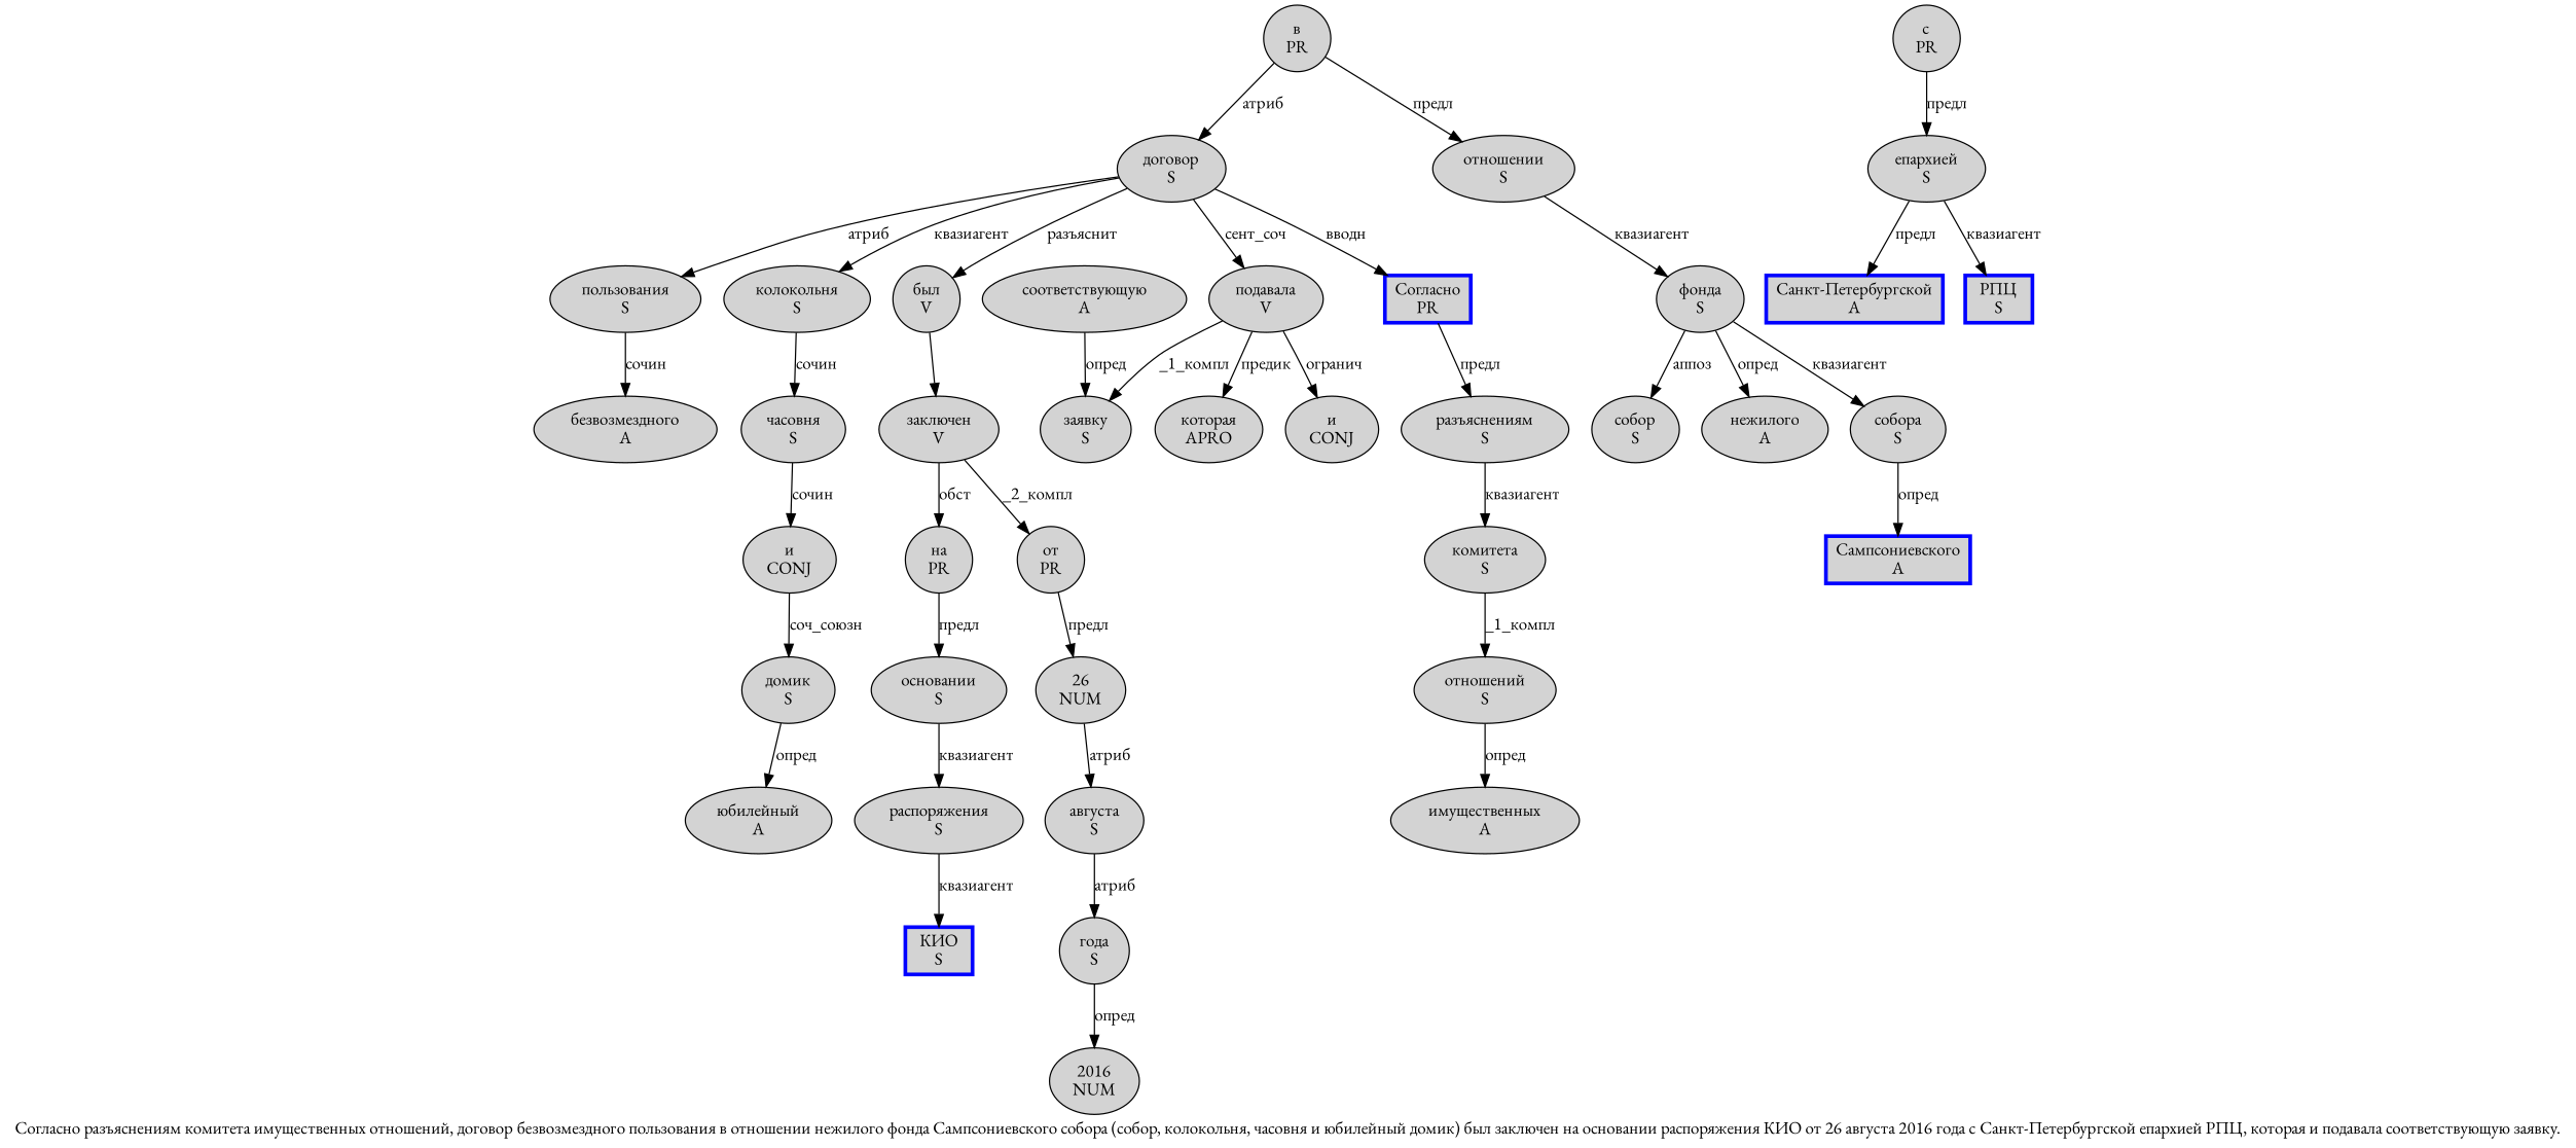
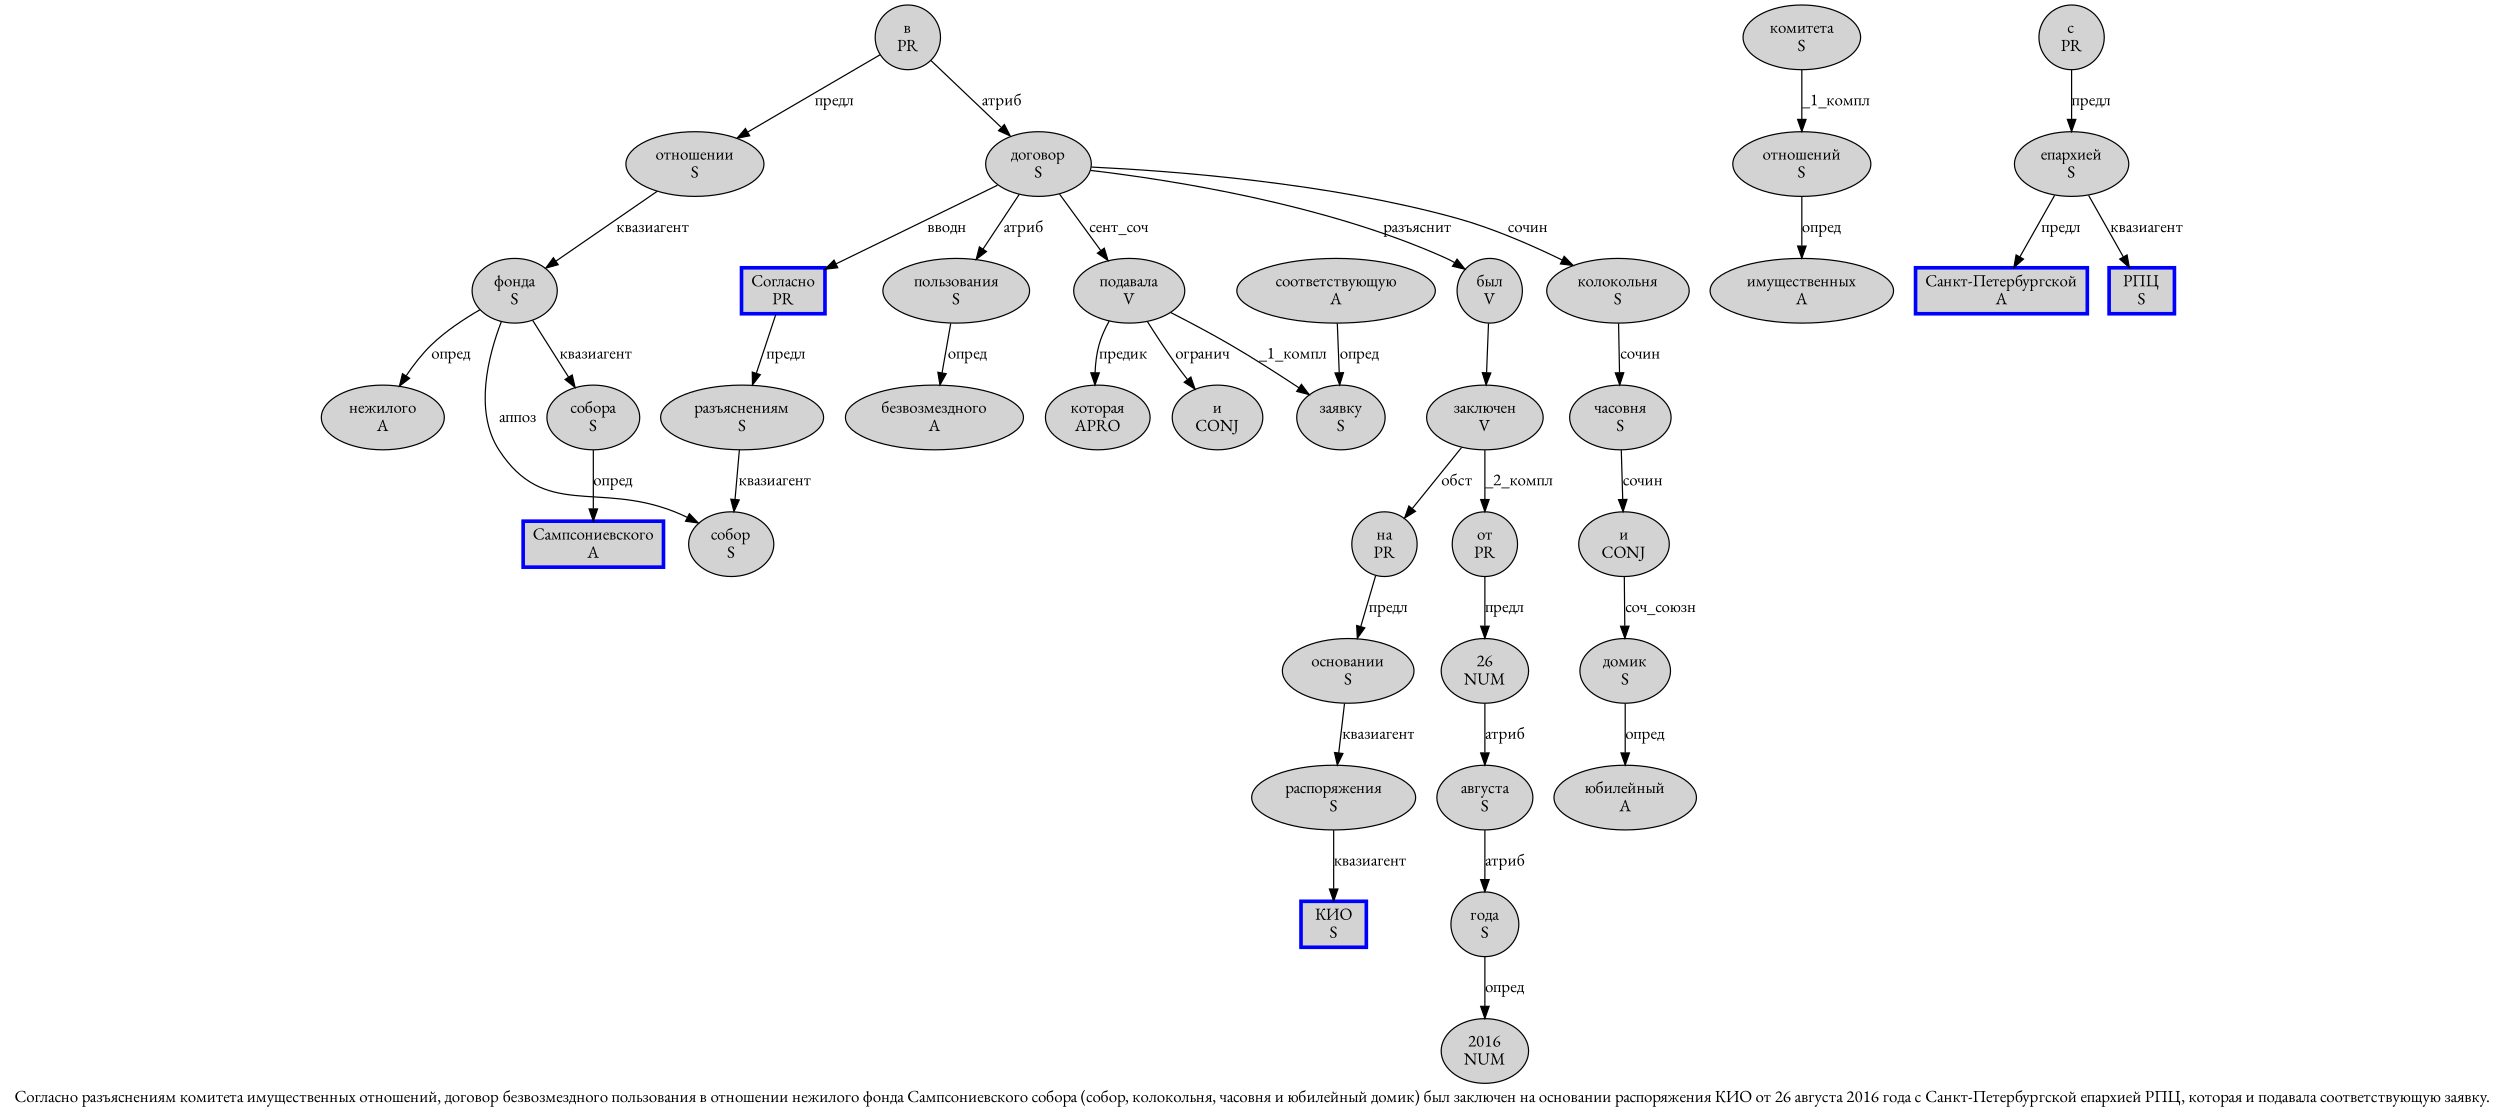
  digraph {
    fontname="EB Garamond"
    label="Согласно разъяснениям комитета имущественных отношений, договор безвозмездного пользования в отношении нежилого фонда Сампсониевского собора (собор, колокольня, часовня и юбилейный домик) был заключен на основании распоряжения КИО от 26 августа 2016 года с Санкт-Петербургской епархией РПЦ, которая и подавала соответствующую заявку."
    node [fillcolor=lightgray fontname="EB Garamond" penwidth=1 shape=ellipse style=filled]
    edge [fontname="EB Garamond"]
    n1 [color=blue label="Согласно\nPR" penwidth=3 shape=box]
    n2 [label="разъяснениям\nS"]
    n3 [label="комитета\nS"]
    n4 [label="отношений\nS"]
    n5 [label="имущественных\nA"]
    n6 [label="договор\nS"]
    n7 [label="пользования\nS"]
    n8 [label="колокольня\nS"]
    n9 [label="был\nV"]
    n10 [label="подавала\nV"]
    n11 [label="безвозмездного\nA"]
    n12 [label="в\nPR"]
    n13 [label="отношении\nS"]
    n14 [label="часовня\nS"]
    n15 [label="заключен\nV"]
    n16 [label="которая\nAPRO"]
    n17 [label="и\nCONJ"]
    n18 [label="заявку\nS"]
    n19 [label="фонда\nS"]
    n20 [label="нежилого\nA"]
    n21 [label="собора\nS"]
    n22 [label="собор\nS"]
    n23 [color=blue label="Сампсониевского\nA" penwidth=3 shape=box]
    n24 [label="и\nCONJ"]
    n25 [label="домик\nS"]
    n26 [label="юбилейный\nA"]
    n27 [label="на\nPR"]
    n28 [label="от\nPR"]
    n29 [label="основании\nS"]
    n30 [label="26\nNUM"]
    n31 [label="с\nPR"]
    n32 [label="епархией\nS"]
    n33 [label="распоряжения\nS"]
    n34 [color=blue label="КИО\nS" penwidth=3 shape=box]
    n35 [label="августа\nS"]
    n36 [label="года\nS"]
    n37 [label="2016\nNUM"]
    n38 [color=blue label="Санкт-Петербургской\nA" penwidth=3 shape=box]
    n39 [color=blue label="РПЦ\nS" penwidth=3 shape=box]
    n40 [label="соответствующую\nA"]
    n1 -> n2 [label="предл"]
-   n2 -> n3 [label="квазиагент"]
+   n2 -> n22 [label="квазиагент"]
    n3 -> n4 [label="_1_компл"]
    n4 -> n5 [label="опред"]
    n6 -> n1 [label="вводн"]
    n6 -> n7 [label="атриб"]
-   n6 -> n8 [label="квазиагент"]
+   n6 -> n8 [label="сочин"]
    n6 -> n9 [label="разъяснит"]
    n6 -> n10 [label="сент_соч"]
-   n7 -> n11 [label="сочин"]
+   n7 -> n11 [label="опред"]
    n8 -> n14 [label="сочин"]
    n9 -> n15
    n10 -> n16 [label="предик"]
    n10 -> n17 [label="огранич"]
    n10 -> n18 [label="_1_компл"]
    n12 -> n6 [label="атриб"]
    n12 -> n13 [label="предл"]
    n13 -> n19 [label="квазиагент"]
    n14 -> n24 [label="сочин"]
    n15 -> n27 [label="обст"]
    n15 -> n28 [label="_2_компл"]
    n19 -> n20 [label="опред"]
    n19 -> n21 [label="квазиагент"]
    n19 -> n22 [label="аппоз"]
    n21 -> n23 [label="опред"]
    n24 -> n25 [label="соч_союзн"]
    n25 -> n26 [label="опред"]
    n27 -> n29 [label="предл"]
    n28 -> n30 [label="предл"]
    n29 -> n33 [label="квазиагент"]
    n30 -> n35 [label="атриб"]
    n31 -> n32 [label="предл"]
    n32 -> n38 [label="предл"]
    n32 -> n39 [label="квазиагент"]
    n33 -> n34 [label="квазиагент"]
    n35 -> n36 [label="атриб"]
    n36 -> n37 [label="опред"]
    n40 -> n18 [label="опред"]
  }
